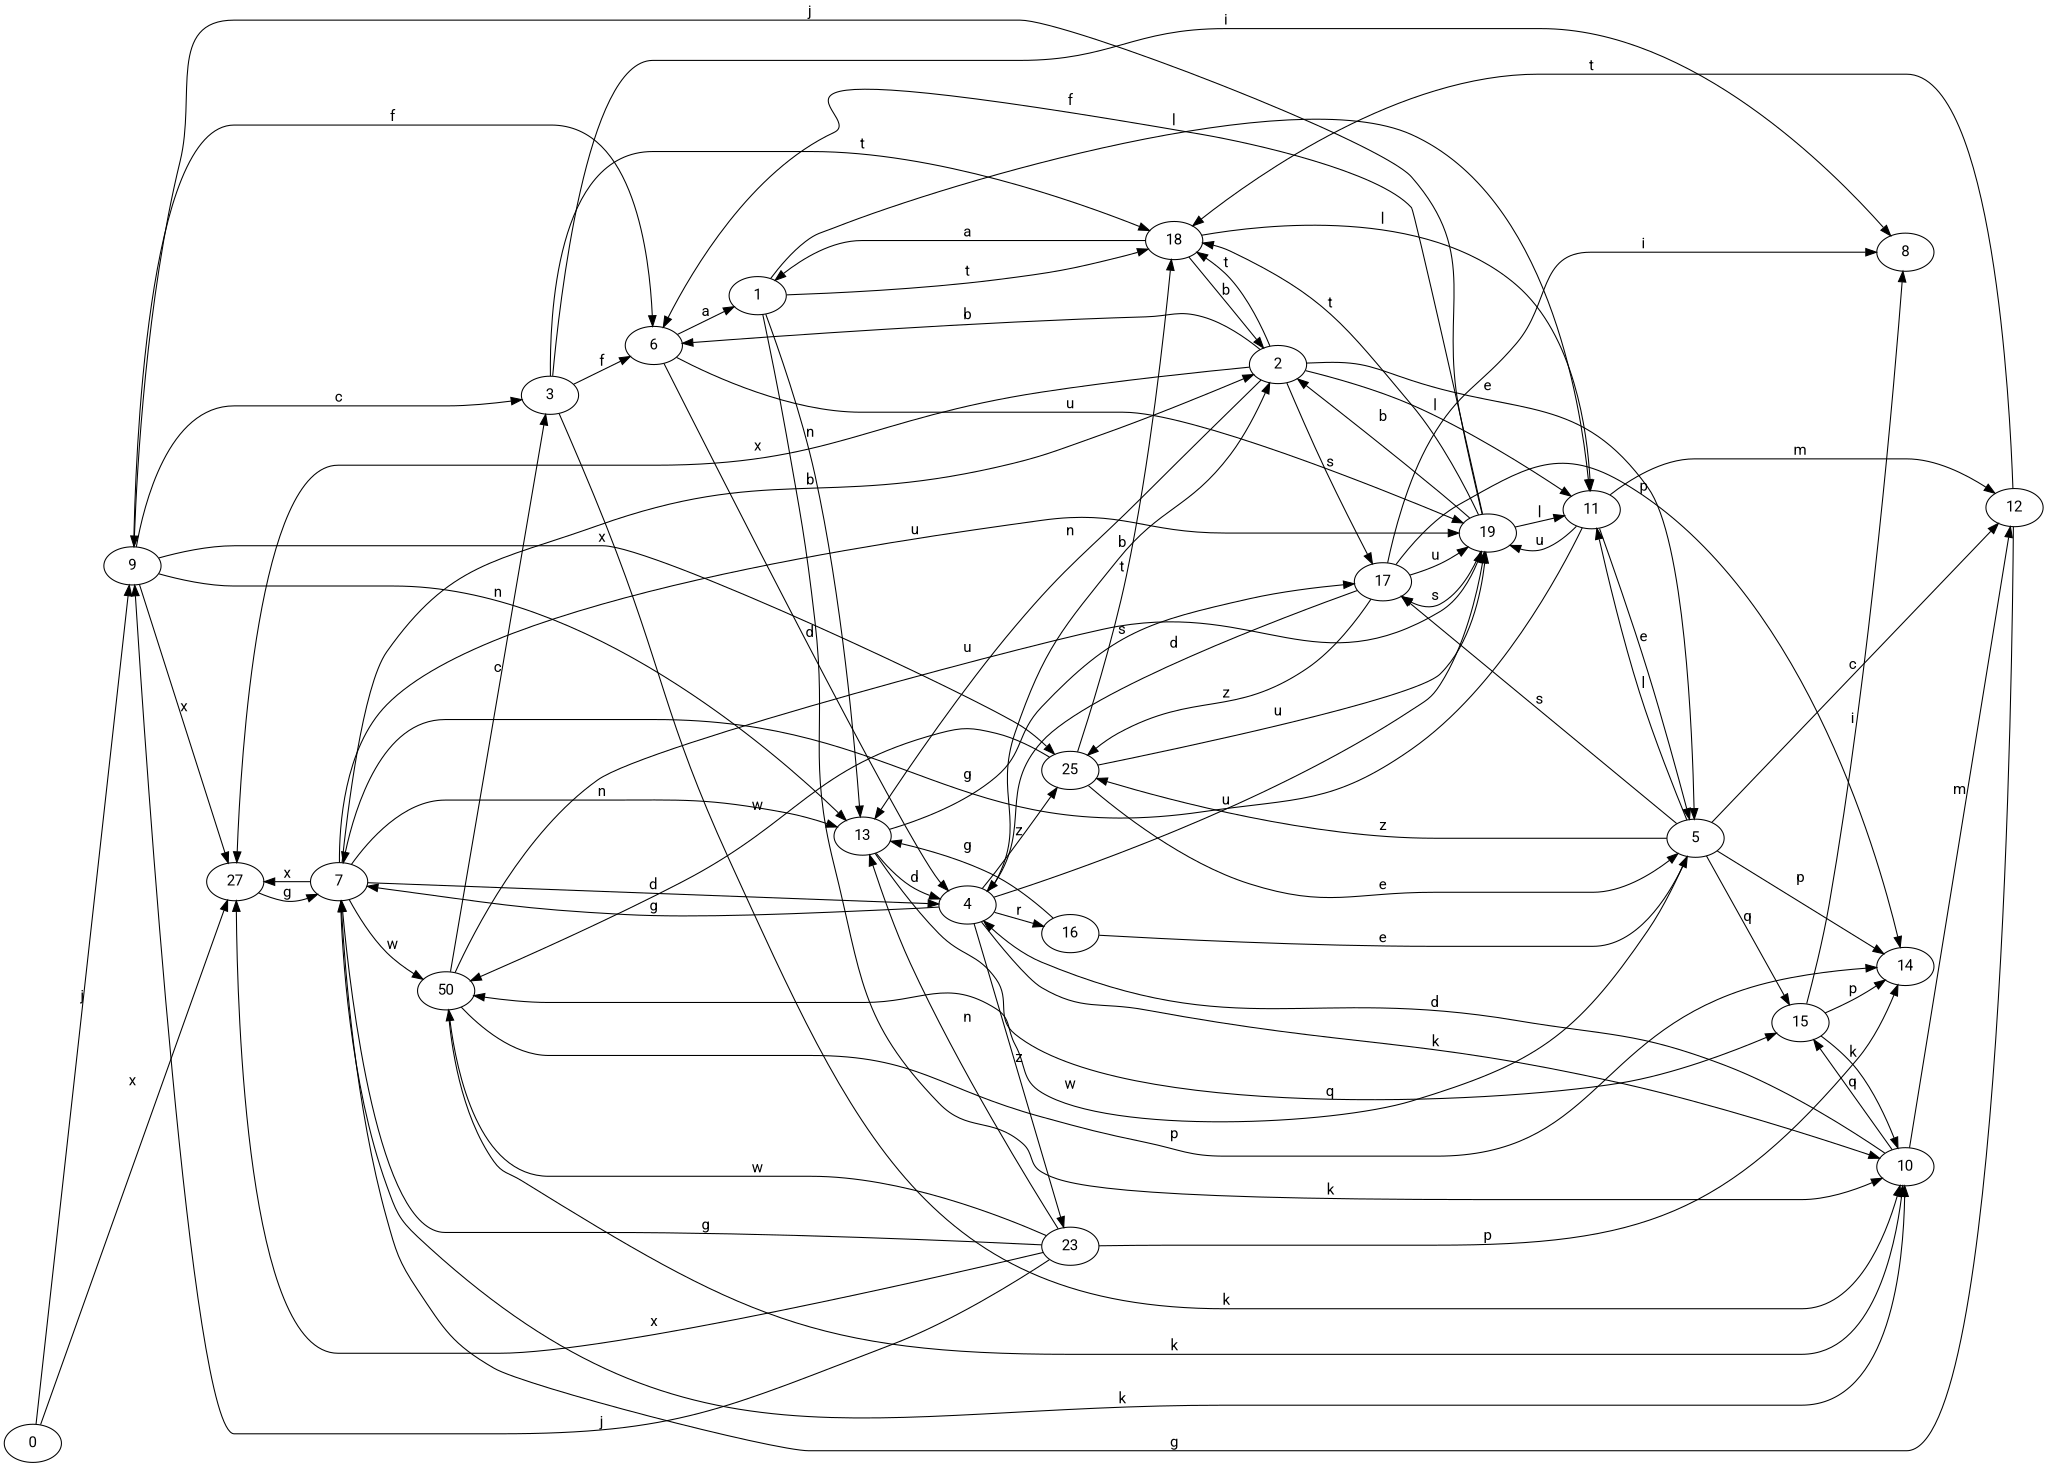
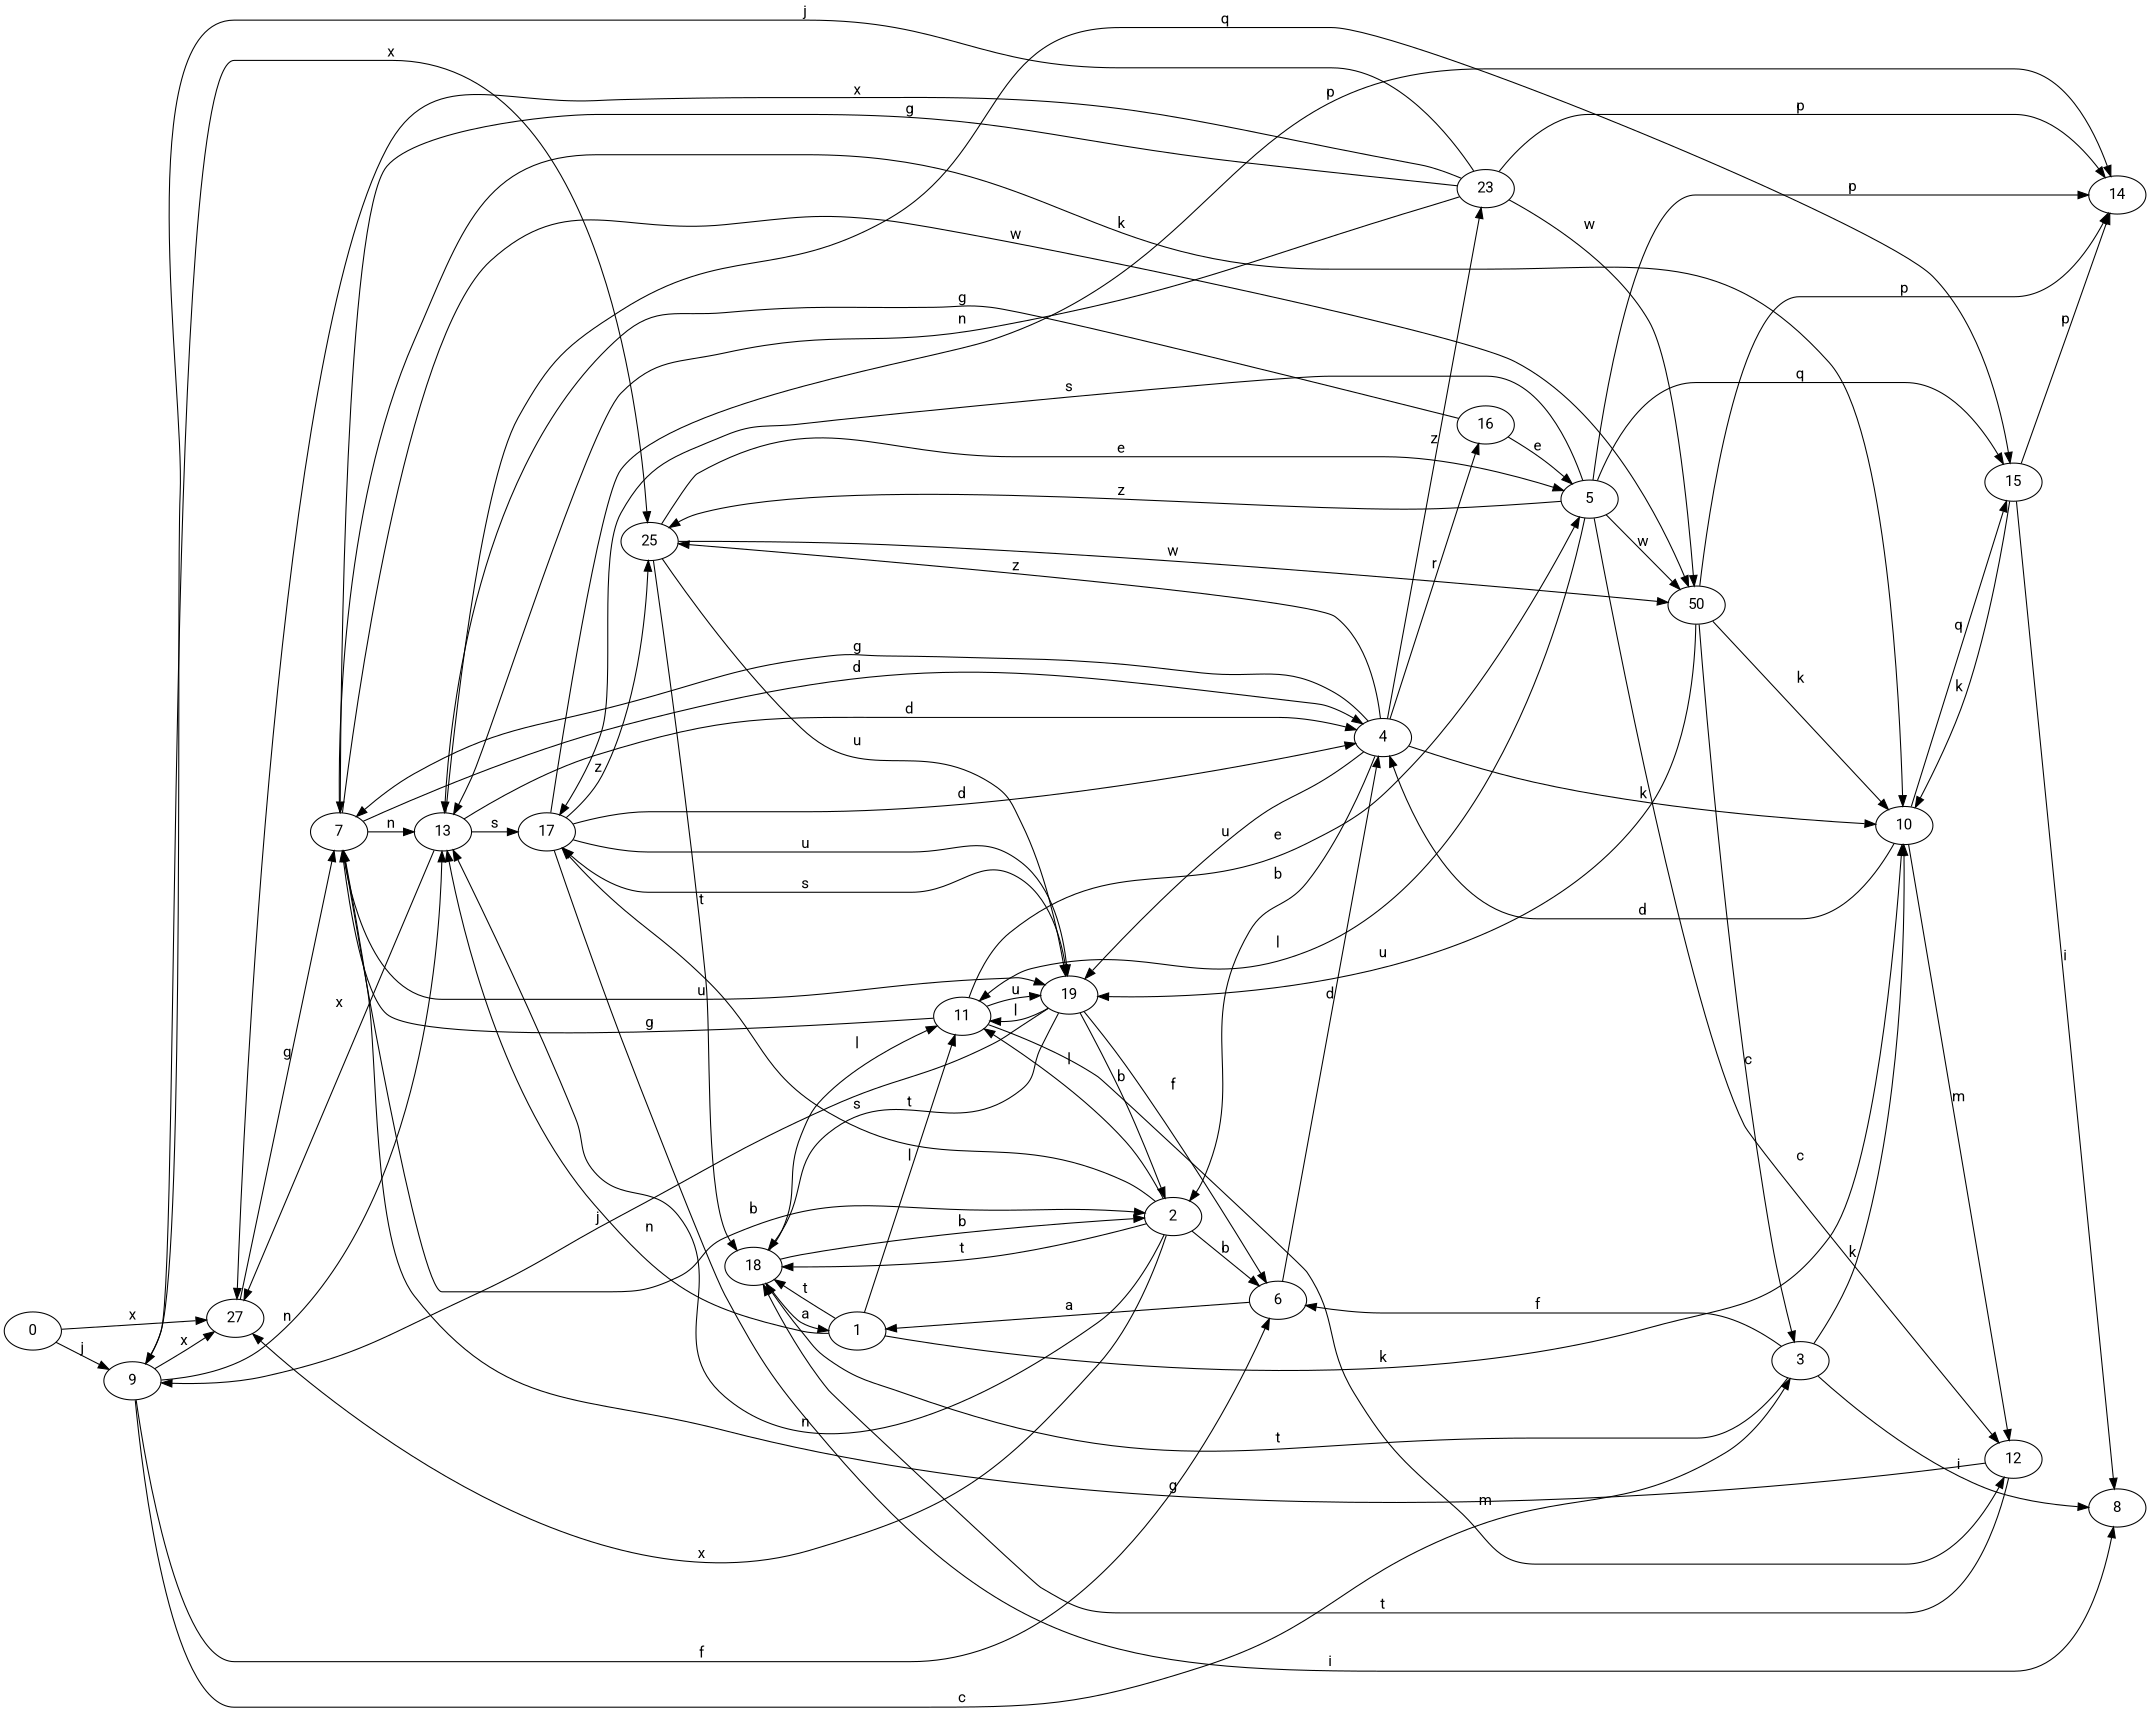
  strict digraph {
    fontname=Roboto
    rankdir=LR
    node [fontname=Roboto]
    edge [fontname=Roboto]
    0
    9
    n3 [label=27]
    13
    3
    6
    25
    7
    1
    10
    11
    18
    4
    15
    12
    5
    19
    17
    2
    14
    n21 [label=50]
    8
    16
    23
    0 -> 9 [label=j]
    0 -> n3 [label=x]
    9 -> n3 [label=x]
    9 -> 13 [label=n]
    9 -> 3 [label=c]
    9 -> 6 [label=f]
    9 -> 25 [label=x]
    n3 -> 7 [label=g]
    13 -> 4 [label=d]
    13 -> 15 [label=q]
    13 -> 17 [label=s]
    3 -> 6 [label=f]
    3 -> 10 [label=k]
    3 -> 18 [label=t]
    3 -> 8 [label=i]
    6 -> 1 [label=a]
    6 -> 4 [label=d]
-   6 -> 19 [label=u]
    25 -> 18 [label=t]
    25 -> 5 [label=e]
    25 -> 19 [label=u]
    25 -> n21 [label=w]
-   7 -> n3 [label=x]
+   13 -> n3 [label=x]
    7 -> 13 [label=n]
    7 -> 10 [label=k]
    7 -> 4 [label=d]
    7 -> 19 [label=u]
    7 -> 2 [label=b]
    7 -> n21 [label=w]
    1 -> 13 [label=n]
    1 -> 10 [label=k]
    1 -> 11 [label=l]
    1 -> 18 [label=t]
    10 -> 4 [label=d]
    10 -> 15 [label=q]
    10 -> 12 [label=m]
    11 -> 7 [label=g]
    11 -> 12 [label=m]
    11 -> 5 [label=e]
    11 -> 19 [label=u]
    18 -> 1 [label=a]
    18 -> 11 [label=l]
    18 -> 2 [label=b]
    4 -> 25 [label=z]
    4 -> 7 [label=g]
    4 -> 10 [label=k]
    4 -> 19 [label=u]
    4 -> 2 [label=b]
    4 -> 16 [label=r]
    4 -> 23 [label=z]
    15 -> 10 [label=k]
    15 -> 14 [label=p]
    15 -> 8 [label=i]
    12 -> 7 [label=g]
    12 -> 18 [label=t]
    5 -> 25 [label=z]
    5 -> 11 [label=l]
    5 -> 15 [label=q]
    5 -> 12 [label=c]
    5 -> 17 [label=s]
    5 -> 14 [label=p]
    5 -> n21 [label=w]
    19 -> 9 [label=j]
    19 -> 6 [label=f]
    19 -> 11 [label=l]
    19 -> 18 [label=t]
    19 -> 17 [label=s]
    19 -> 2 [label=b]
    17 -> 25 [label=z]
    17 -> 4 [label=d]
    17 -> 19 [label=u]
    17 -> 14 [label=p]
    17 -> 8 [label=i]
    2 -> n3 [label=x]
    2 -> 13 [label=n]
    2 -> 6 [label=b]
    2 -> 11 [label=l]
    2 -> 18 [label=t]
-   2 -> 5 [label=e]
    2 -> 17 [label=s]
    n21 -> 3 [label=c]
    n21 -> 10 [label=k]
    n21 -> 19 [label=u]
    n21 -> 14 [label=p]
    16 -> 13 [label=g]
    16 -> 5 [label=e]
    23 -> 9 [label=j]
    23 -> n3 [label=x]
    23 -> 13 [label=n]
    23 -> 7 [label=g]
    23 -> 14 [label=p]
    23 -> n21 [label=w]
  }
